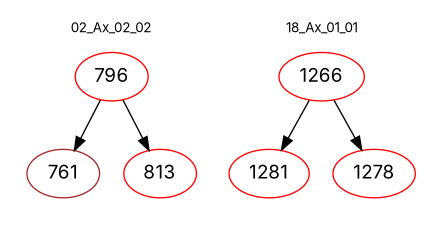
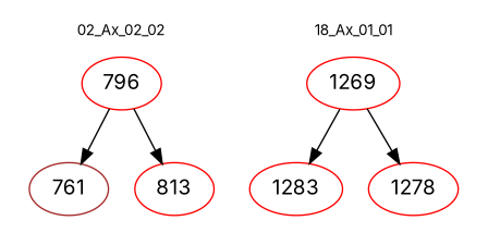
  digraph {
    fontname=Inter
    node [color=red fontname=Inter]
    edge [color=black fontname=Inter]
    n1 [label=796]
    n2 [color=brown label=761]
    n3 [label=813]
-   n4 [label=1266]
-   n5 [label=1281]
+   n4 [label=1269]
+   n5 [label=1283]
    n6 [label=1278]
    subgraph cluster_1 {
      color=white
      fontsize=10
      label="02_Ax_02_02"
      n1
      n2
      n3
    }
    subgraph cluster_2 {
      color=white
      fontsize=10
      label="18_Ax_01_01"
      n4
      n5
      n6
    }
    n1 -> n2
    n1 -> n3
    n4 -> n5
    n4 -> n6
  }
